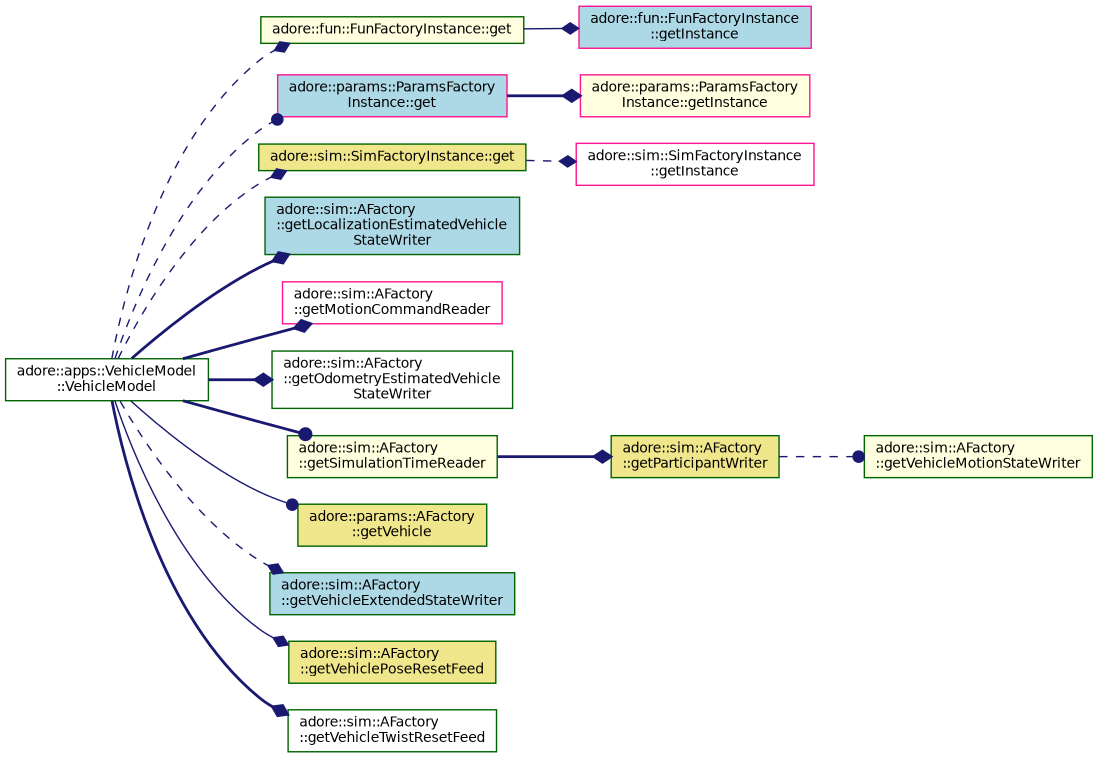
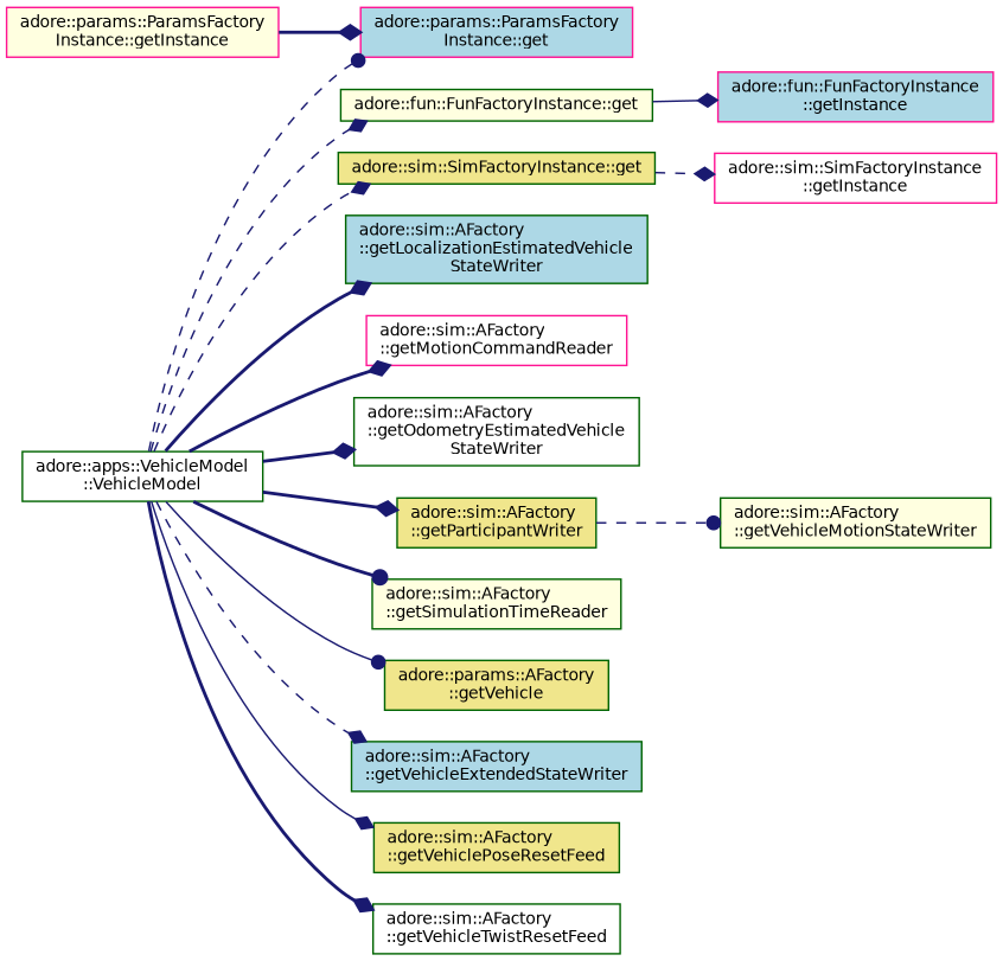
  digraph {
    rankdir=LR
    node [color=darkgreen fillcolor=white fontname=Helvetica fontsize=10 shape=record style=filled]
    edge [arrowhead=diamond color=midnightblue fontname=Helvetica fontsize=10 labelfontname=Helvetica labelfontsize=10 style=bold]
    n1 [fontcolor=black height=0.2 label="adore::apps::VehicleModel\l::VehicleModel" width=0.4]
    n2 [fillcolor=lightyellow height=0.2 label="adore::fun::FunFactoryInstance::get" width=0.4]
    n3 [color=deeppink fillcolor=lightblue height=0.2 label="adore::params::ParamsFactory\lInstance::get" width=0.4]
    n4 [fillcolor=khaki height=0.2 label="adore::sim::SimFactoryInstance::get" width=0.4]
    n5 [fillcolor=lightblue height=0.2 label="adore::sim::AFactory\l::getLocalizationEstimatedVehicle\lStateWriter" width=0.4]
    n6 [color=deeppink height=0.2 label="adore::sim::AFactory\l::getMotionCommandReader" width=0.4]
    n7 [height=0.2 label="adore::sim::AFactory\l::getOdometryEstimatedVehicle\lStateWriter" width=0.4]
    n8 [fillcolor=khaki height=0.2 label="adore::sim::AFactory\l::getParticipantWriter" width=0.4]
    n9 [fillcolor=lightyellow height=0.2 label="adore::sim::AFactory\l::getSimulationTimeReader" width=0.4]
    n10 [fillcolor=khaki height=0.2 label="adore::params::AFactory\l::getVehicle" width=0.4]
    n11 [fillcolor=lightblue height=0.2 label="adore::sim::AFactory\l::getVehicleExtendedStateWriter" width=0.4]
    n12 [fillcolor=khaki height=0.2 label="adore::sim::AFactory\l::getVehiclePoseResetFeed" width=0.4]
    n13 [height=0.2 label="adore::sim::AFactory\l::getVehicleTwistResetFeed" width=0.4]
    n14 [color=deeppink fillcolor=lightblue height=0.2 label="adore::fun::FunFactoryInstance\l::getInstance" width=0.4]
    n15 [color=deeppink fillcolor=lightyellow height=0.2 label="adore::params::ParamsFactory\lInstance::getInstance" width=0.4]
    n16 [color=deeppink height=0.2 label="adore::sim::SimFactoryInstance\l::getInstance" width=0.4]
    n17 [fillcolor=lightyellow height=0.2 label="adore::sim::AFactory\l::getVehicleMotionStateWriter" width=0.4]
    n1 -> n2 [style=dashed]
    n1 -> n3 [arrowhead=dot style=dashed]
    n1 -> n4 [style=dashed]
    n1 -> n5
    n1 -> n6
    n1 -> n7
-   n9 -> n8
+   n1 -> n8
    n1 -> n9 [arrowhead=dot]
    n1 -> n10 [arrowhead=dot style=solid]
    n1 -> n11 [style=dashed]
    n1 -> n12 [style=solid]
    n1 -> n13
    n2 -> n14 [style=solid]
-   n3 -> n15
+   n15 -> n3
    n4 -> n16 [style=dashed]
    n8 -> n17 [arrowhead=dot style=dashed]
  }
